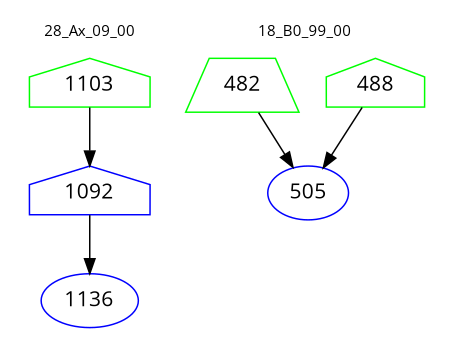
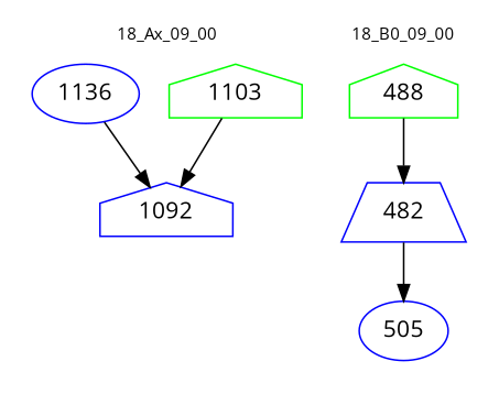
  digraph {
    fontname="Open Sans"
    node [color=blue fontname="Open Sans" shape=house]
    edge [color=black fontname="Open Sans"]
    n1 [color=green label=1103]
    n2 [label=1092]
    n3 [label=1136 shape=ellipse]
    n4 [color=green label=488]
-   n5 [color=green label=482 shape=trapezium]
+   n5 [label=482 shape=trapezium]
    n6 [label=505 shape=ellipse]
    subgraph cluster_1 {
      color=white
      fontsize=10
-     label="28_Ax_09_00"
+     label="18_Ax_09_00"
      n1
      n2
      n3
    }
    subgraph cluster_2 {
      color=white
      fontsize=10
-     label="18_B0_99_00"
+     label="18_B0_09_00"
      n4
      n5
      n6
    }
    n1 -> n2
-   n2 -> n3
-   n4 -> n6
+   n3 -> n2
+   n4 -> n5
    n5 -> n6
  }
